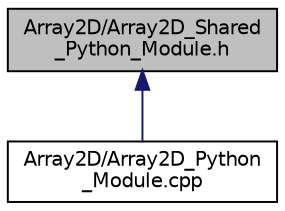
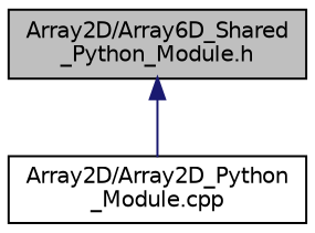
  digraph {
    node [color=black fontname=Helvetica fontsize=10 shape=record]
-   n1 [fillcolor=grey75 fontcolor=black height=0.2 label="Array2D/Array2D_Shared\l_Python_Module.h" style=filled width=0.4]
+   n1 [fillcolor=grey75 fontcolor=black height=0.2 label="Array2D/Array6D_Shared\l_Python_Module.h" style=filled width=0.4]
    n2 [height=0.2 label="Array2D/Array2D_Python\l_Module.cpp" width=0.4]
    n1 -> n2 [color=midnightblue dir=back fontname=Helvetica fontsize=10 labelfontname=Helvetica labelfontsize=10 style=solid]
  }
